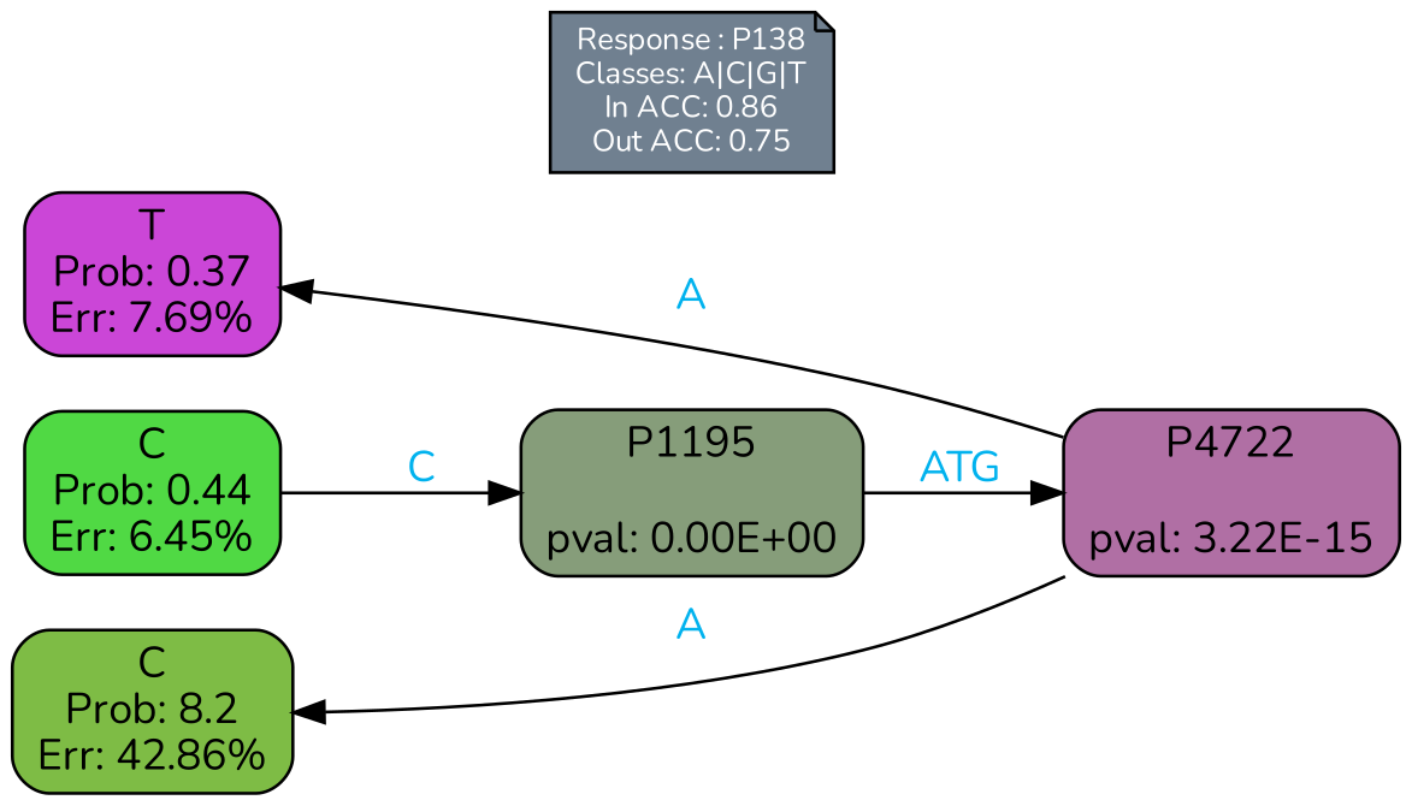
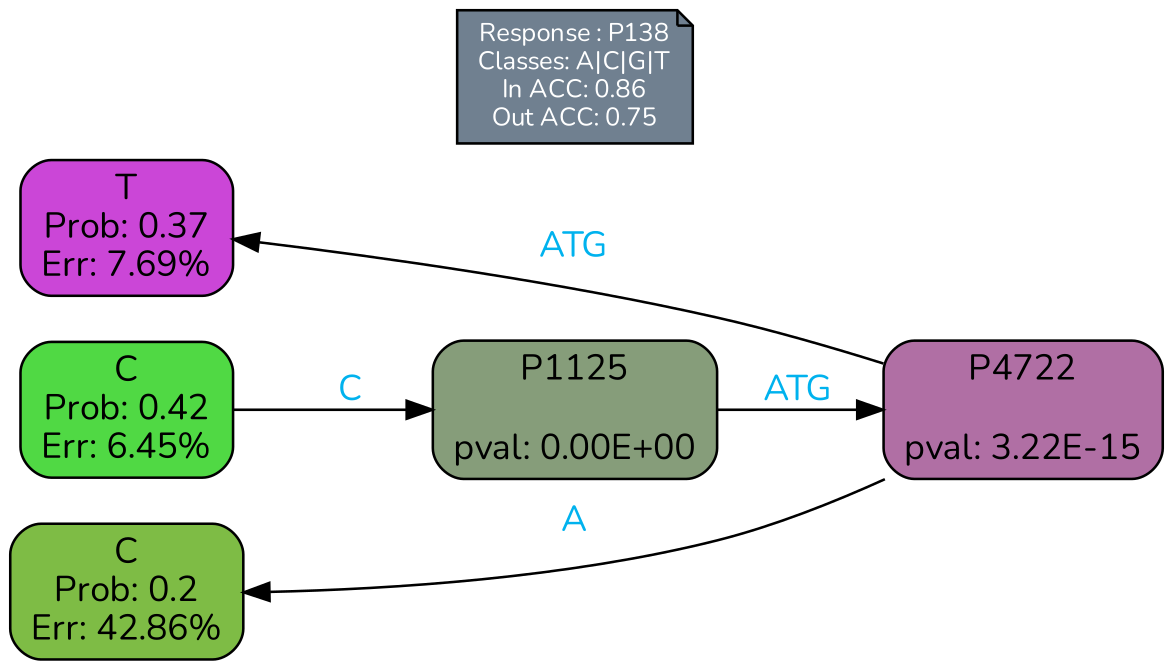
  digraph {
    fontname=Nunito
    rankdir=LR
    ranksep=equally
    splines=polylines
    node [color=black fontname=Nunito shape=box style="filled, rounded"]
    edge [fontcolor=deepskyblue2 fontname=Nunito]
    n1 [fillcolor="#cb46d7" label="T\nProb: 0.37\nErr: 7.69%"]
-   n2 [fillcolor="#7ebc45" label="C\nProb: 8.2\nErr: 42.86%"]
-   n3 [fillcolor="#50d944" label="C\nProb: 0.44\nErr: 6.45%"]
+   n2 [fillcolor="#7ebc45" label="C\nProb: 0.2\nErr: 42.86%"]
+   n3 [fillcolor="#50d944" label="C\nProb: 0.42\nErr: 6.45%"]
    n4 [align=left fillcolor=slategray fontcolor=white fontsize=10 label="Response : P138\nClasses: A|C|G|T\nIn ACC: 0.86\nOut ACC: 0.75\n" shape=note style=filled]
-   n5 [fillcolor="#869d7a" label="P1195\n\npval: 0.00E+00"]
+   n5 [fillcolor="#869d7a" label="P1125\n\npval: 0.00E+00"]
    n6 [fillcolor="#b06fa4" label="P4722\n\npval: 3.22E-15"]
    subgraph sub_1 {
      rank=same
      n1
      n2
      n3
    }
    subgraph sub_2 {
      rank=same
      n4
      n5
    }
    n3 -> n5 [label=C]
    n5 -> n6 [label=ATG]
-   n6 -> n1 [label=A]
+   n6 -> n1 [label=ATG]
    n6 -> n2 [label=A]
  }
